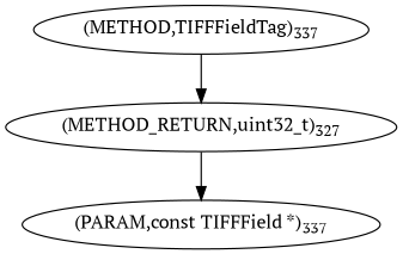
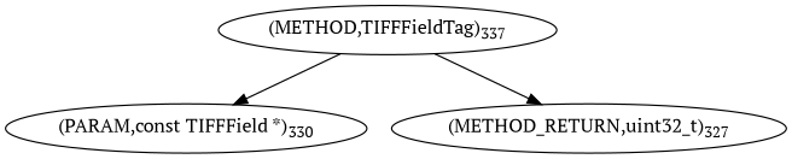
  digraph {
    fontname="PT Serif"
    node [fontname="PT Serif"]
    edge [fontname="PT Serif"]
    n1 [label=<(METHOD,TIFFFieldTag)<SUB>337</SUB>>]
-   n2 [label=<(PARAM,const TIFFField *)<SUB>337</SUB>>]
+   n2 [label=<(PARAM,const TIFFField *)<SUB>330</SUB>>]
    n3 [label=<(METHOD_RETURN,uint32_t)<SUB>327</SUB>>]
-   n3 -> n2
+   n1 -> n2
    n1 -> n3
  }
